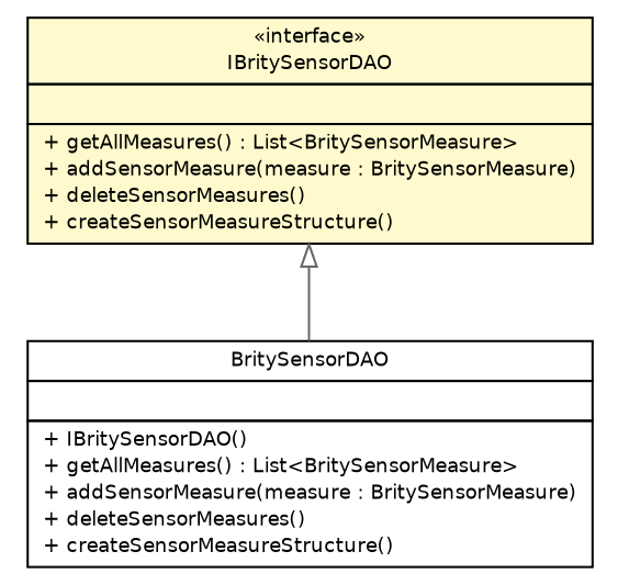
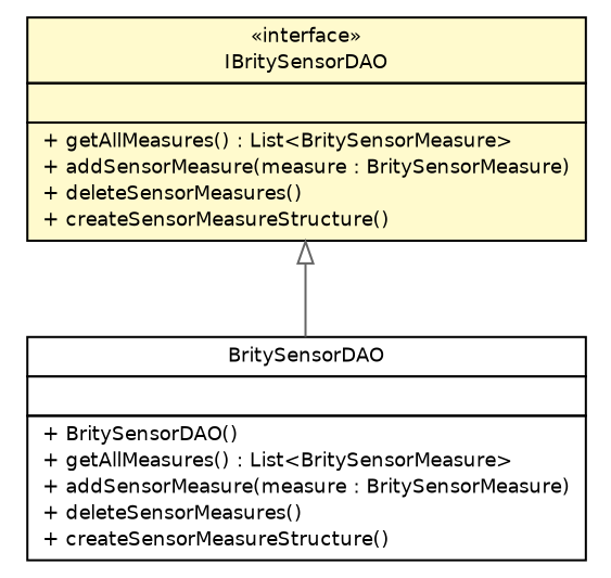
  digraph {
    nodesep=0.25
    ranksep=0.5
    node [fontcolor=black fontname=Helvetica fontsize=9.0 shape=plaintext]
-   n1 [label=<<table title="jab.lejos.liverobots.brity.dao.BritySensorDAO" border="0" cellborder="1" cellspacing="0" cellpadding="2" port="p" href="./BritySensorDAO.html"> 		<tr><td><table border="0" cellspacing="0" cellpadding="1"> <tr><td align="center" balign="center"> BritySensorDAO </td></tr> 		</table></td></tr> 		<tr><td><table border="0" cellspacing="0" cellpadding="1"> <tr><td align="left" balign="left">  </td></tr> 		</table></td></tr> 		<tr><td><table border="0" cellspacing="0" cellpadding="1"> <tr><td align="left" balign="left"> + IBritySensorDAO() </td></tr> <tr><td align="left" balign="left"> + getAllMeasures() : List&lt;BritySensorMeasure&gt; </td></tr> <tr><td align="left" balign="left"> + addSensorMeasure(measure : BritySensorMeasure) </td></tr> <tr><td align="left" balign="left"> + deleteSensorMeasures() </td></tr> <tr><td align="left" balign="left"> + createSensorMeasureStructure() </td></tr> 		</table></td></tr> 		</table>>]
+   n1 [label=<<table title="jab.lejos.liverobots.brity.dao.BritySensorDAO" border="0" cellborder="1" cellspacing="0" cellpadding="2" port="p" href="./BritySensorDAO.html"> 		<tr><td><table border="0" cellspacing="0" cellpadding="1"> <tr><td align="center" balign="center"> BritySensorDAO </td></tr> 		</table></td></tr> 		<tr><td><table border="0" cellspacing="0" cellpadding="1"> <tr><td align="left" balign="left">  </td></tr> 		</table></td></tr> 		<tr><td><table border="0" cellspacing="0" cellpadding="1"> <tr><td align="left" balign="left"> + BritySensorDAO() </td></tr> <tr><td align="left" balign="left"> + getAllMeasures() : List&lt;BritySensorMeasure&gt; </td></tr> <tr><td align="left" balign="left"> + addSensorMeasure(measure : BritySensorMeasure) </td></tr> <tr><td align="left" balign="left"> + deleteSensorMeasures() </td></tr> <tr><td align="left" balign="left"> + createSensorMeasureStructure() </td></tr> 		</table></td></tr> 		</table>>]
    n2 [label=<<table title="jab.lejos.liverobots.brity.dao.IBritySensorDAO" border="0" cellborder="1" cellspacing="0" cellpadding="2" port="p" bgcolor="lemonChiffon" href="./IBritySensorDAO.html"> 		<tr><td><table border="0" cellspacing="0" cellpadding="1"> <tr><td align="center" balign="center"> &#171;interface&#187; </td></tr> <tr><td align="center" balign="center"> IBritySensorDAO </td></tr> 		</table></td></tr> 		<tr><td><table border="0" cellspacing="0" cellpadding="1"> <tr><td align="left" balign="left">  </td></tr> 		</table></td></tr> 		<tr><td><table border="0" cellspacing="0" cellpadding="1"> <tr><td align="left" balign="left"> + getAllMeasures() : List&lt;BritySensorMeasure&gt; </td></tr> <tr><td align="left" balign="left"> + addSensorMeasure(measure : BritySensorMeasure) </td></tr> <tr><td align="left" balign="left"> + deleteSensorMeasures() </td></tr> <tr><td align="left" balign="left"> + createSensorMeasureStructure() </td></tr> 		</table></td></tr> 		</table>>]
    n2 -> n1 [arrowtail=empty dir=back fontname=Helvetica fontsize=10 headport=p labelfontname=Helvetica labelfontsize=10 style=solid tailport=p color=gray40]
  }
